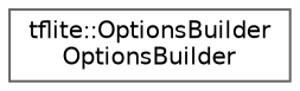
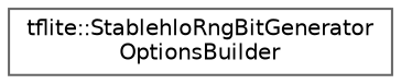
  digraph {
    rankdir=TB
-   n1 [color=grey40 fillcolor=white fontname=Helvetica fontsize=10 height=0.2 label="tflite::OptionsBuilder\lOptionsBuilder" shape=box style=filled width=0.4]
+   n1 [color=grey40 fillcolor=white fontname=Helvetica fontsize=10 height=0.2 label="tflite::StablehloRngBitGenerator\lOptionsBuilder" shape=box style=filled width=0.4]
  }
